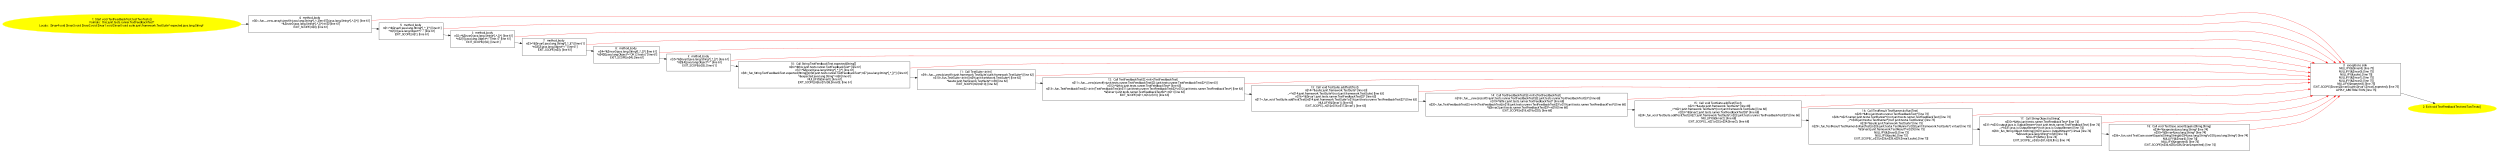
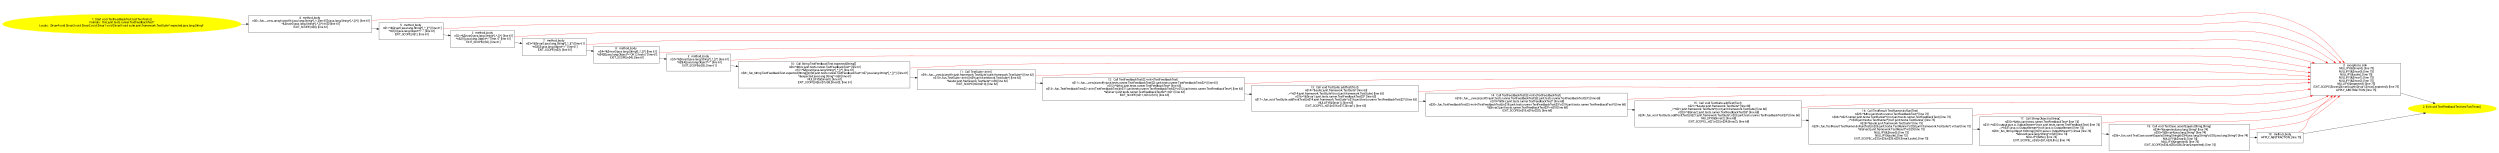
  digraph {
    rankdir=LR
    fontname=Roboto
    node [fontname=Roboto shape=box]
    edge [fontname=Roboto]
    n1 [color=yellow label="1: Start void TextFeedbackTest.testTwoTests()\nFormals:  this:junit.tests.runner.TextFeedbackTest*\nLocals:  $irvar4:void $irvar3:void $irvar2:void $irvar1:void $irvar0:void suite:junit.framework.TestSuite* expected:java.lang.String* \n  " style=filled shape=""]
    n2 [label="4:  method_body \n   n$0=_fun___new_array(sizeof(t=java.lang.String*[_*_];len=[5]):java.lang.String*[_*_](*)) [line 61]\n  *&$irvar0:java.lang.String*[_*_](*)=n$0 [line 61]\n  EXIT_SCOPE(n$0); [line 61]\n "]
    n3 [label="3:  exceptions sink \n   NULLIFY(&$irvar4); [line 75]\n  NULLIFY(&$irvar0); [line 75]\n  NULLIFY(&suite); [line 75]\n  NULLIFY(&$irvar1); [line 75]\n  NULLIFY(&$irvar2); [line 75]\n  NULLIFY(&expected); [line 75]\n  EXIT_SCOPE($irvar4,$irvar0,suite,$irvar1,$irvar2,expected); [line 75]\n  APPLY_ABSTRACTION; [line 75]\n "]
    n4 [label="5:  method_body \n   n$1=*&$irvar0:java.lang.String*[_*_](*) [line 61]\n  *n$1[0]:java.lang.Object*=\"..\" [line 61]\n  EXIT_SCOPE(n$1); [line 61]\n "]
    n5 [color=yellow label="2: Exit void TextFeedbackTest.testTwoTests() \n  " style=filled shape=""]
    n6 [label="6:  method_body \n   n$2=*&$irvar0:java.lang.String*[_*_](*) [line 61]\n  *n$2[1]:java.lang.Object*=\"Time: 0\" [line 61]\n  EXIT_SCOPE(n$2); [line 61]\n "]
    n7 [label="7:  method_body \n   n$3=*&$irvar0:java.lang.String*[_*_](*) [line 61]\n  *n$3[2]:java.lang.Object*=\"\" [line 61]\n  EXIT_SCOPE(n$3); [line 61]\n "]
    n8 [label="8:  method_body \n   n$4=*&$irvar0:java.lang.String*[_*_](*) [line 61]\n  *n$4[3]:java.lang.Object*=\"OK (2 tests)\" [line 61]\n  EXIT_SCOPE(n$4); [line 61]\n "]
    n9 [label="9:  method_body \n   n$5=*&$irvar0:java.lang.String*[_*_](*) [line 61]\n  *n$5[4]:java.lang.Object*=\"\" [line 61]\n  EXIT_SCOPE(n$5); [line 61]\n "]
    n10 [label="10:  Call String TextFeedbackTest.expected(String[]) \n   n$6=*&this:junit.tests.runner.TextFeedbackTest* [line 61]\n  n$7=*&$irvar0:java.lang.String*[_*_](*) [line 61]\n  n$8=_fun_String TextFeedbackTest.expected(String[])(n$6:junit.tests.runner.TextFeedbackTest*,n$7:java.lang.String*[_*_](*)) [line 61]\n  *&expected:java.lang.String*=n$8 [line 61]\n  NULLIFY(&$irvar0); [line 61]\n  EXIT_SCOPE(n$6,n$7,n$8,$irvar0); [line 61]\n "]
    n11 [label="11:  Call TestSuite.<init>() \n   n$9=_fun___new(sizeof(t=junit.framework.TestSuite):junit.framework.TestSuite*) [line 62]\n  n$10=_fun_TestSuite.<init>()(n$9:junit.framework.TestSuite*) [line 62]\n  *&suite:junit.framework.TestSuite*=n$9 [line 62]\n  EXIT_SCOPE(n$9,n$10); [line 62]\n "]
    n12 [label="12:  Call TextFeedbackTest$2.<init>(TextFeedbackTest) \n   n$11=_fun___new(sizeof(t=junit.tests.runner.TextFeedbackTest$2):junit.tests.runner.TextFeedbackTest$2*) [line 63]\n  n$12=*&this:junit.tests.runner.TextFeedbackTest* [line 63]\n  n$13=_fun_TextFeedbackTest$2.<init>(TextFeedbackTest)(n$11:junit.tests.runner.TextFeedbackTest$2*,n$12:junit.tests.runner.TextFeedbackTest*) [line 63]\n  *&$irvar1:junit.tests.runner.TextFeedbackTest$2*=n$11 [line 63]\n  EXIT_SCOPE(n$11,n$12,n$13); [line 63]\n "]
    n13 [label="13:  Call void TestSuite.addTest(Test) \n   n$14=*&suite:junit.framework.TestSuite* [line 63]\n  _=*n$14:junit.framework.TestSuite*(root junit.framework.TestSuite) [line 63]\n  n$16=*&$irvar1:junit.tests.runner.TextFeedbackTest$2* [line 63]\n  n$17=_fun_void TestSuite.addTest(Test)(n$14:junit.framework.TestSuite*,n$16:junit.tests.runner.TextFeedbackTest$2*) [line 63]\n  NULLIFY(&$irvar1); [line 63]\n  EXIT_SCOPE(_,n$14,n$16,n$17,$irvar1); [line 63]\n "]
    n14 [label="14:  Call TextFeedbackTest$3.<init>(TextFeedbackTest) \n   n$18=_fun___new(sizeof(t=junit.tests.runner.TextFeedbackTest$3):junit.tests.runner.TextFeedbackTest$3*) [line 68]\n  n$19=*&this:junit.tests.runner.TextFeedbackTest* [line 68]\n  n$20=_fun_TextFeedbackTest$3.<init>(TextFeedbackTest)(n$18:junit.tests.runner.TextFeedbackTest$3*,n$19:junit.tests.runner.TextFeedbackTest*) [line 68]\n  *&$irvar2:junit.tests.runner.TextFeedbackTest$3*=n$18 [line 68]\n  EXIT_SCOPE(n$18,n$19,n$20); [line 68]\n "]
    n15 [label="15:  Call void TestSuite.addTest(Test) \n   n$21=*&suite:junit.framework.TestSuite* [line 68]\n  _=*n$21:junit.framework.TestSuite*(root junit.framework.TestSuite) [line 68]\n  n$23=*&$irvar2:junit.tests.runner.TextFeedbackTest$3* [line 68]\n  n$24=_fun_void TestSuite.addTest(Test)(n$21:junit.framework.TestSuite*,n$23:junit.tests.runner.TextFeedbackTest$3*) [line 68]\n  NULLIFY(&$irvar2); [line 68]\n  EXIT_SCOPE(_,n$21,n$23,n$24,$irvar2); [line 68]\n "]
    n16 [label="16:  Call TestResult TestRunner.doRun(Test) \n   n$25=*&this:junit.tests.runner.TextFeedbackTest* [line 73]\n  n$26=*n$25.runner:junit.textui.TestRunner*(root junit.tests.runner.TextFeedbackTest) [line 73]\n  _=*n$26:junit.textui.TestRunner*(root junit.textui.TestRunner) [line 73]\n  n$28=*&suite:junit.framework.TestSuite* [line 73]\n  n$29=_fun_TestResult TestRunner.doRun(Test)(n$26:junit.textui.TestRunner*,n$28:junit.framework.TestSuite*) virtual [line 73]\n  *&$irvar3:junit.framework.TestResult*=n$29 [line 73]\n  NULLIFY(&$irvar3); [line 73]\n  NULLIFY(&suite); [line 73]\n  EXIT_SCOPE(_,n$25,n$26,n$28,n$29,$irvar3,suite); [line 73]\n "]
    n17 [label="17:  Call String Object.toString() \n   n$30=*&this:junit.tests.runner.TextFeedbackTest* [line 74]\n  n$31=*n$30.output:java.io.OutputStream*(root junit.tests.runner.TextFeedbackTest) [line 74]\n  _=*n$31:java.io.OutputStream*(root java.io.OutputStream) [line 74]\n  n$33=_fun_String Object.toString()(n$31:java.io.OutputStream*) virtual [line 74]\n  *&$irvar4:java.lang.String*=n$33 [line 74]\n  NULLIFY(&this); [line 74]\n  EXIT_SCOPE(_,n$30,n$31,n$33,this); [line 74]\n "]
    n18 [label="18:  Call void TestCase.assertEquals(String,String) \n   n$34=*&expected:java.lang.String* [line 74]\n  n$35=*&$irvar4:java.lang.String* [line 74]\n  n$36=_fun_void TestCase.assertEquals(String,String)(n$34:java.lang.String*,n$35:java.lang.String*) [line 74]\n  NULLIFY(&$irvar4); [line 74]\n  NULLIFY(&expected); [line 74]\n  EXIT_SCOPE(n$34,n$35,n$36,$irvar4,expected); [line 74]\n "]
+   n19 [label="19:  method_body \n   APPLY_ABSTRACTION; [line 75]\n "]
    n1 -> n2
    n2 -> n3 [color=red]
    n2 -> n4
    n3 -> n5
    n4 -> n3 [color=red]
    n4 -> n6
    n6 -> n3 [color=red]
    n6 -> n7
    n7 -> n3 [color=red]
    n7 -> n8
    n8 -> n3 [color=red]
    n8 -> n9
    n9 -> n3 [color=red]
    n9 -> n10
    n10 -> n3 [color=red]
    n10 -> n11
    n11 -> n3 [color=red]
    n11 -> n12
    n12 -> n3 [color=red]
    n12 -> n13
    n13 -> n3 [color=red]
    n13 -> n14
    n14 -> n3 [color=red]
    n14 -> n15
    n15 -> n3 [color=red]
    n15 -> n16
    n16 -> n3 [color=red]
    n16 -> n17
    n17 -> n3 [color=red]
    n17 -> n18
    n18 -> n3 [color=red]
+   n18 -> n19
+   n19 -> n3 [color=red]
+   n19 -> n5
  }
